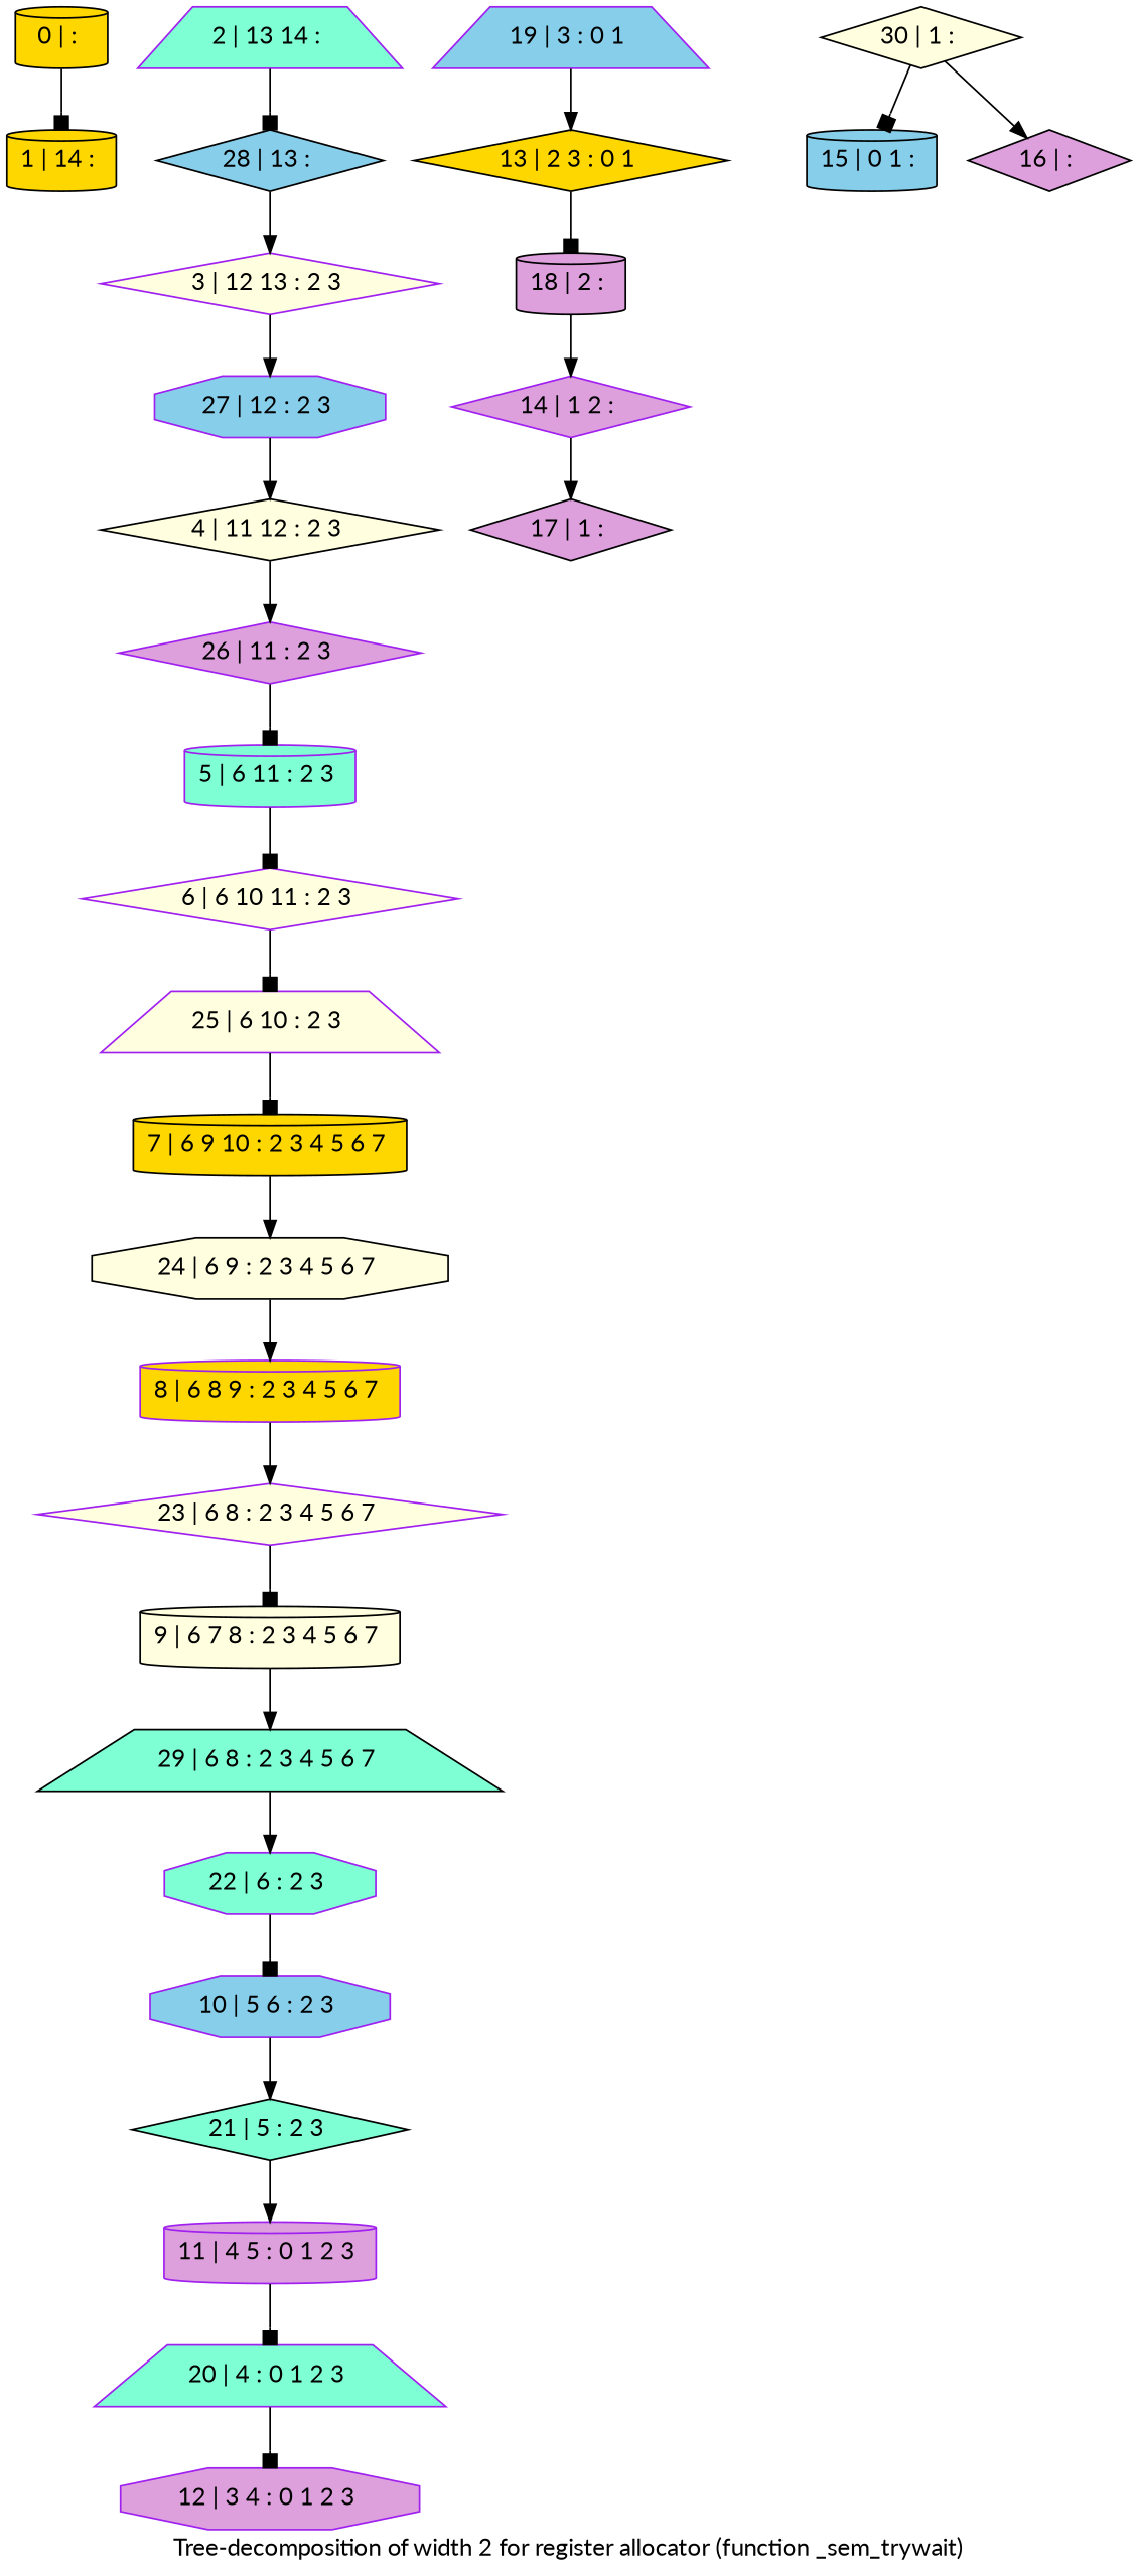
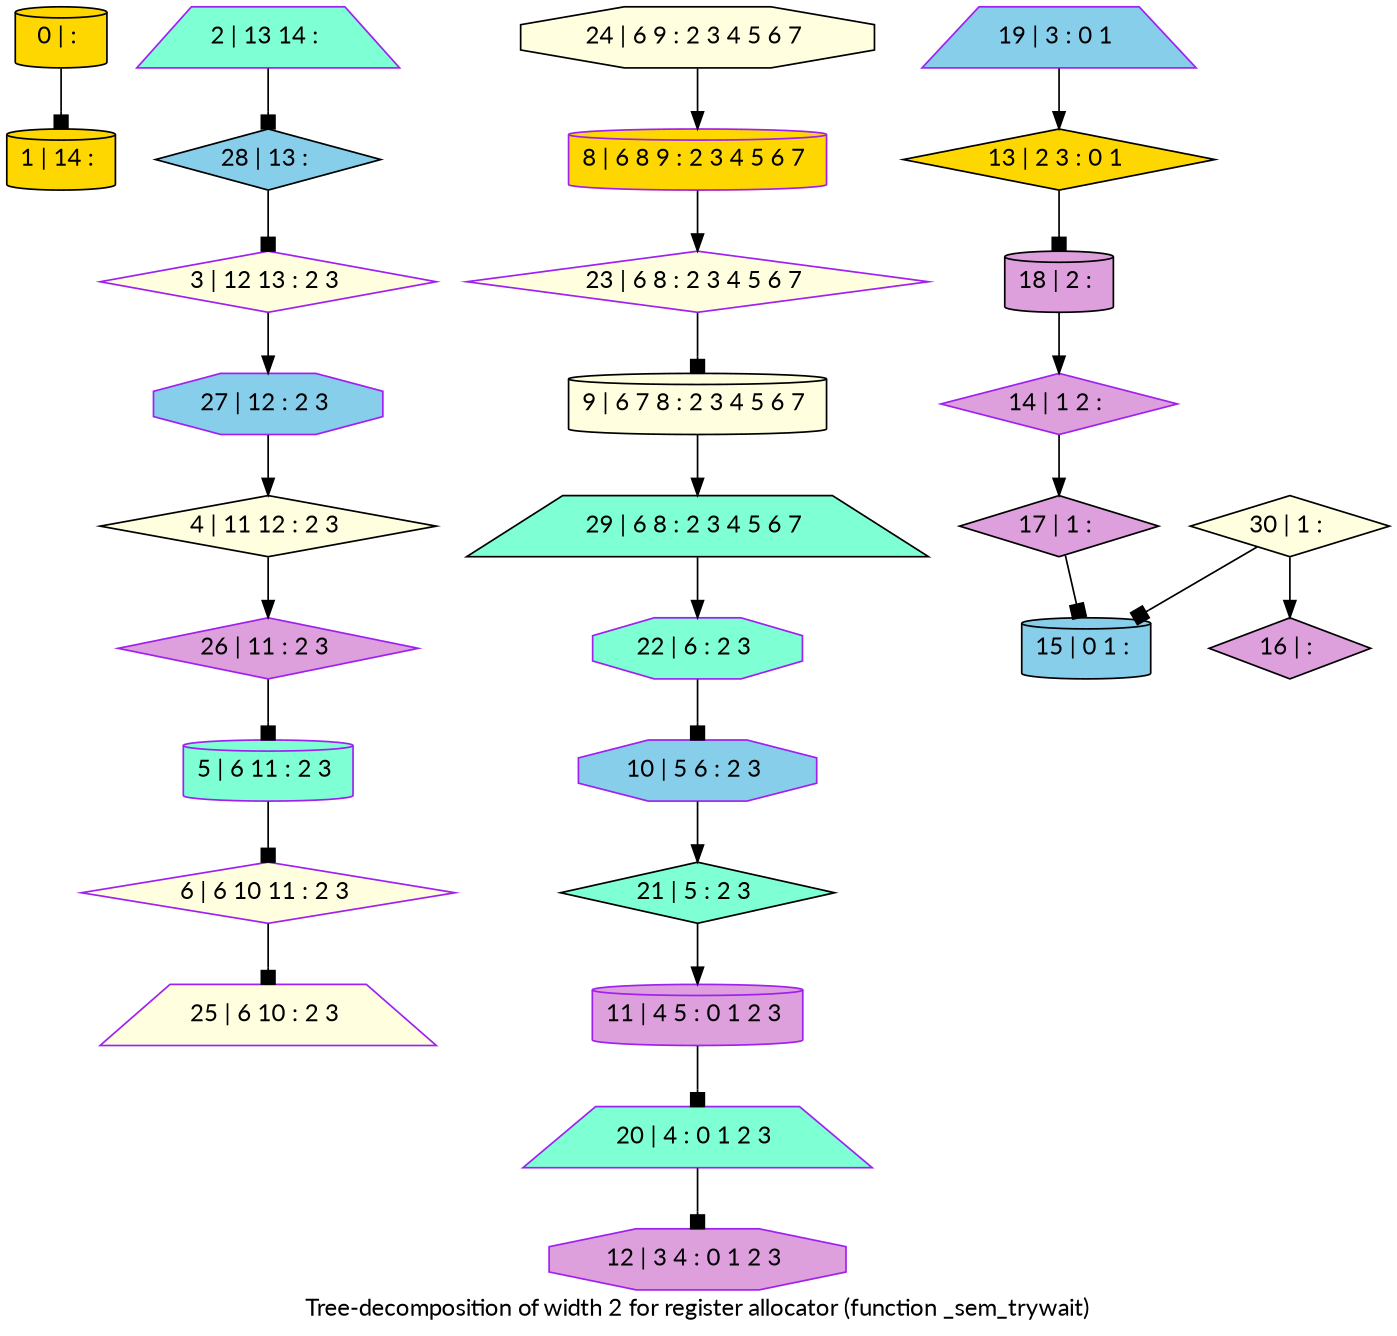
  digraph {
    fontname=Lato
    label="Tree-decomposition of width 2 for register allocator (function _sem_trywait)"
    node [color=purple fillcolor=lightyellow fontname=Lato shape=diamond style=filled]
    edge [arrowhead=normal fontname=Lato]
    n1 [color=black fillcolor=gold label="0 | : " shape=cylinder]
    n2 [color=black fillcolor=gold label="1 | 14 : " shape=cylinder]
    n3 [fillcolor=aquamarine label="2 | 13 14 : " shape=trapezium]
    n4 [color=black fillcolor=skyblue label="28 | 13 : "]
    n5 [label="3 | 12 13 : 2 3 "]
    n6 [fillcolor=skyblue label="27 | 12 : 2 3 " shape=octagon]
    n7 [color=black label="4 | 11 12 : 2 3 "]
    n8 [fillcolor=plum label="26 | 11 : 2 3 "]
    n9 [fillcolor=aquamarine label="5 | 6 11 : 2 3 " shape=cylinder]
    n10 [label="6 | 6 10 11 : 2 3 "]
    n11 [label="25 | 6 10 : 2 3 " shape=trapezium]
-   n12 [color=black fillcolor=gold label="7 | 6 9 10 : 2 3 4 5 6 7 " shape=cylinder]
    n13 [color=black label="24 | 6 9 : 2 3 4 5 6 7 " shape=octagon]
    n14 [fillcolor=gold label="8 | 6 8 9 : 2 3 4 5 6 7 " shape=cylinder]
    n15 [label="23 | 6 8 : 2 3 4 5 6 7 "]
    n16 [color=black label="9 | 6 7 8 : 2 3 4 5 6 7 " shape=cylinder]
    n17 [color=black fillcolor=aquamarine label="29 | 6 8 : 2 3 4 5 6 7 " shape=trapezium]
    n18 [fillcolor=aquamarine label="22 | 6 : 2 3 " shape=octagon]
    n19 [fillcolor=skyblue label="10 | 5 6 : 2 3 " shape=octagon]
    n20 [color=black fillcolor=aquamarine label="21 | 5 : 2 3 "]
    n21 [fillcolor=plum label="11 | 4 5 : 0 1 2 3 " shape=cylinder]
    n22 [fillcolor=aquamarine label="20 | 4 : 0 1 2 3 " shape=trapezium]
    n23 [fillcolor=plum label="12 | 3 4 : 0 1 2 3 " shape=octagon]
    n24 [fillcolor=skyblue label="19 | 3 : 0 1 " shape=trapezium]
    n25 [color=black fillcolor=gold label="13 | 2 3 : 0 1 "]
    n26 [color=black fillcolor=plum label="18 | 2 : " shape=cylinder]
    n27 [fillcolor=plum label="14 | 1 2 : "]
    n28 [color=black fillcolor=plum label="17 | 1 : "]
    n29 [color=black fillcolor=skyblue label="15 | 0 1 : " shape=cylinder]
    n30 [color=black label="30 | 1 : "]
    n31 [color=black fillcolor=plum label="16 | : "]
    n1 -> n2 [arrowhead=box]
    n3 -> n4 [arrowhead=box]
-   n4 -> n5
+   n4 -> n5 [arrowhead=box]
    n5 -> n6
    n6 -> n7
    n7 -> n8
    n8 -> n9 [arrowhead=box]
    n9 -> n10 [arrowhead=box]
    n10 -> n11 [arrowhead=box]
-   n11 -> n12 [arrowhead=box]
-   n12 -> n13
    n13 -> n14
    n14 -> n15
    n15 -> n16 [arrowhead=box]
    n16 -> n17
    n17 -> n18
    n18 -> n19 [arrowhead=box]
    n19 -> n20
    n20 -> n21
    n21 -> n22 [arrowhead=box]
    n22 -> n23 [arrowhead=box]
    n24 -> n25
    n25 -> n26 [arrowhead=box]
    n26 -> n27
    n27 -> n28
+   n28 -> n29 [arrowhead=box]
    n30 -> n29 [arrowhead=box]
    n30 -> n31
  }
